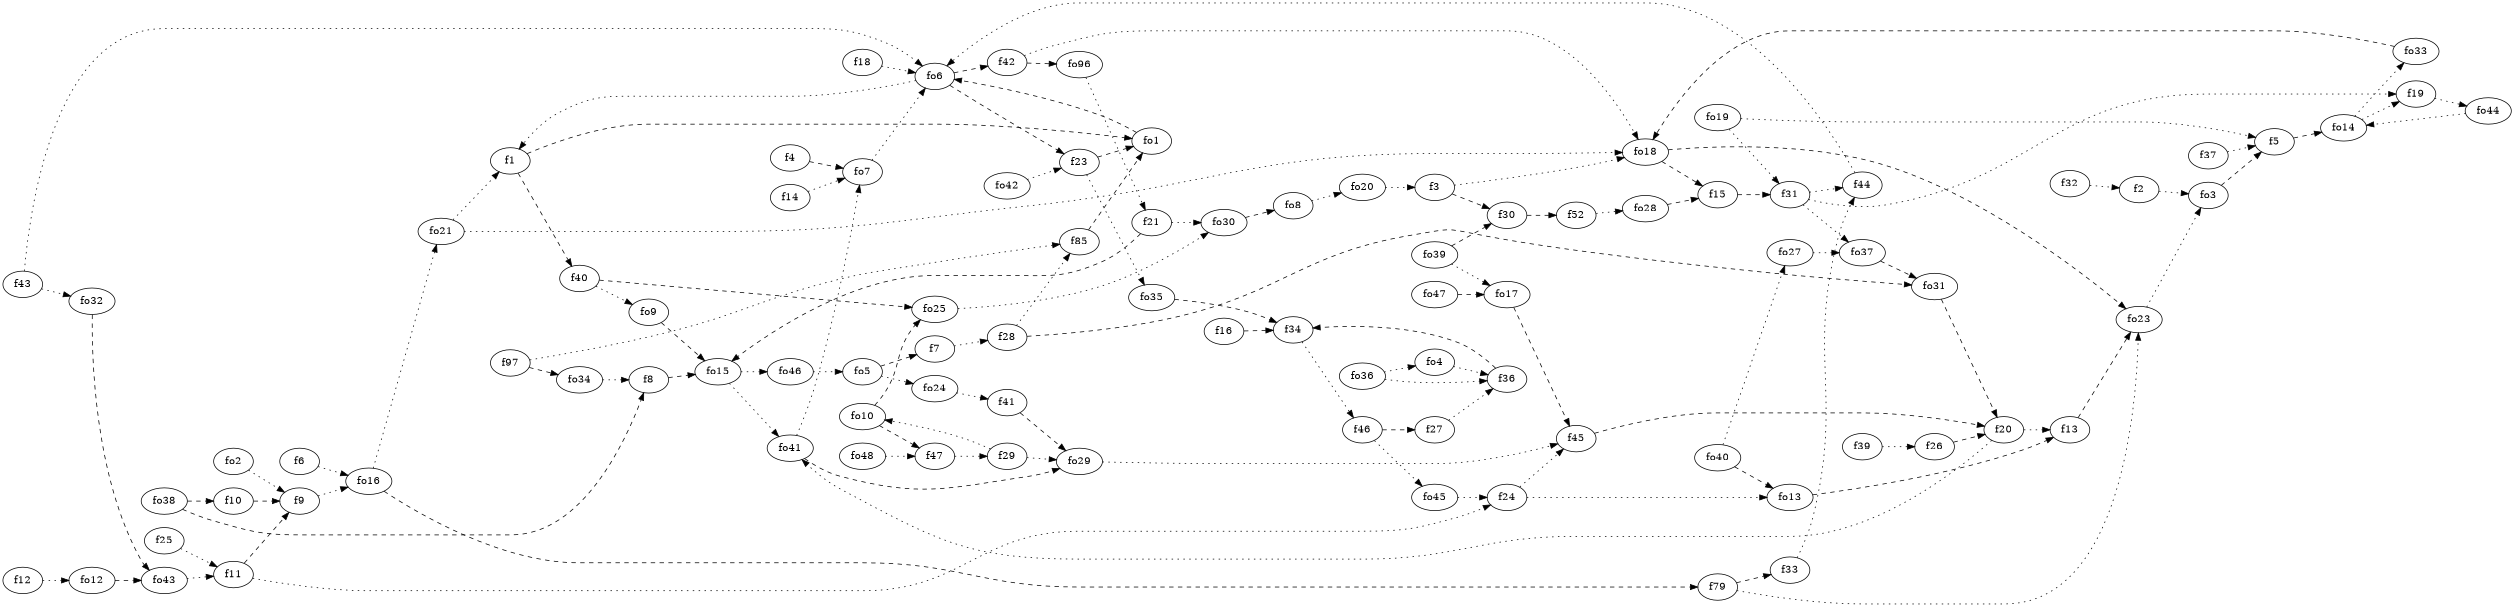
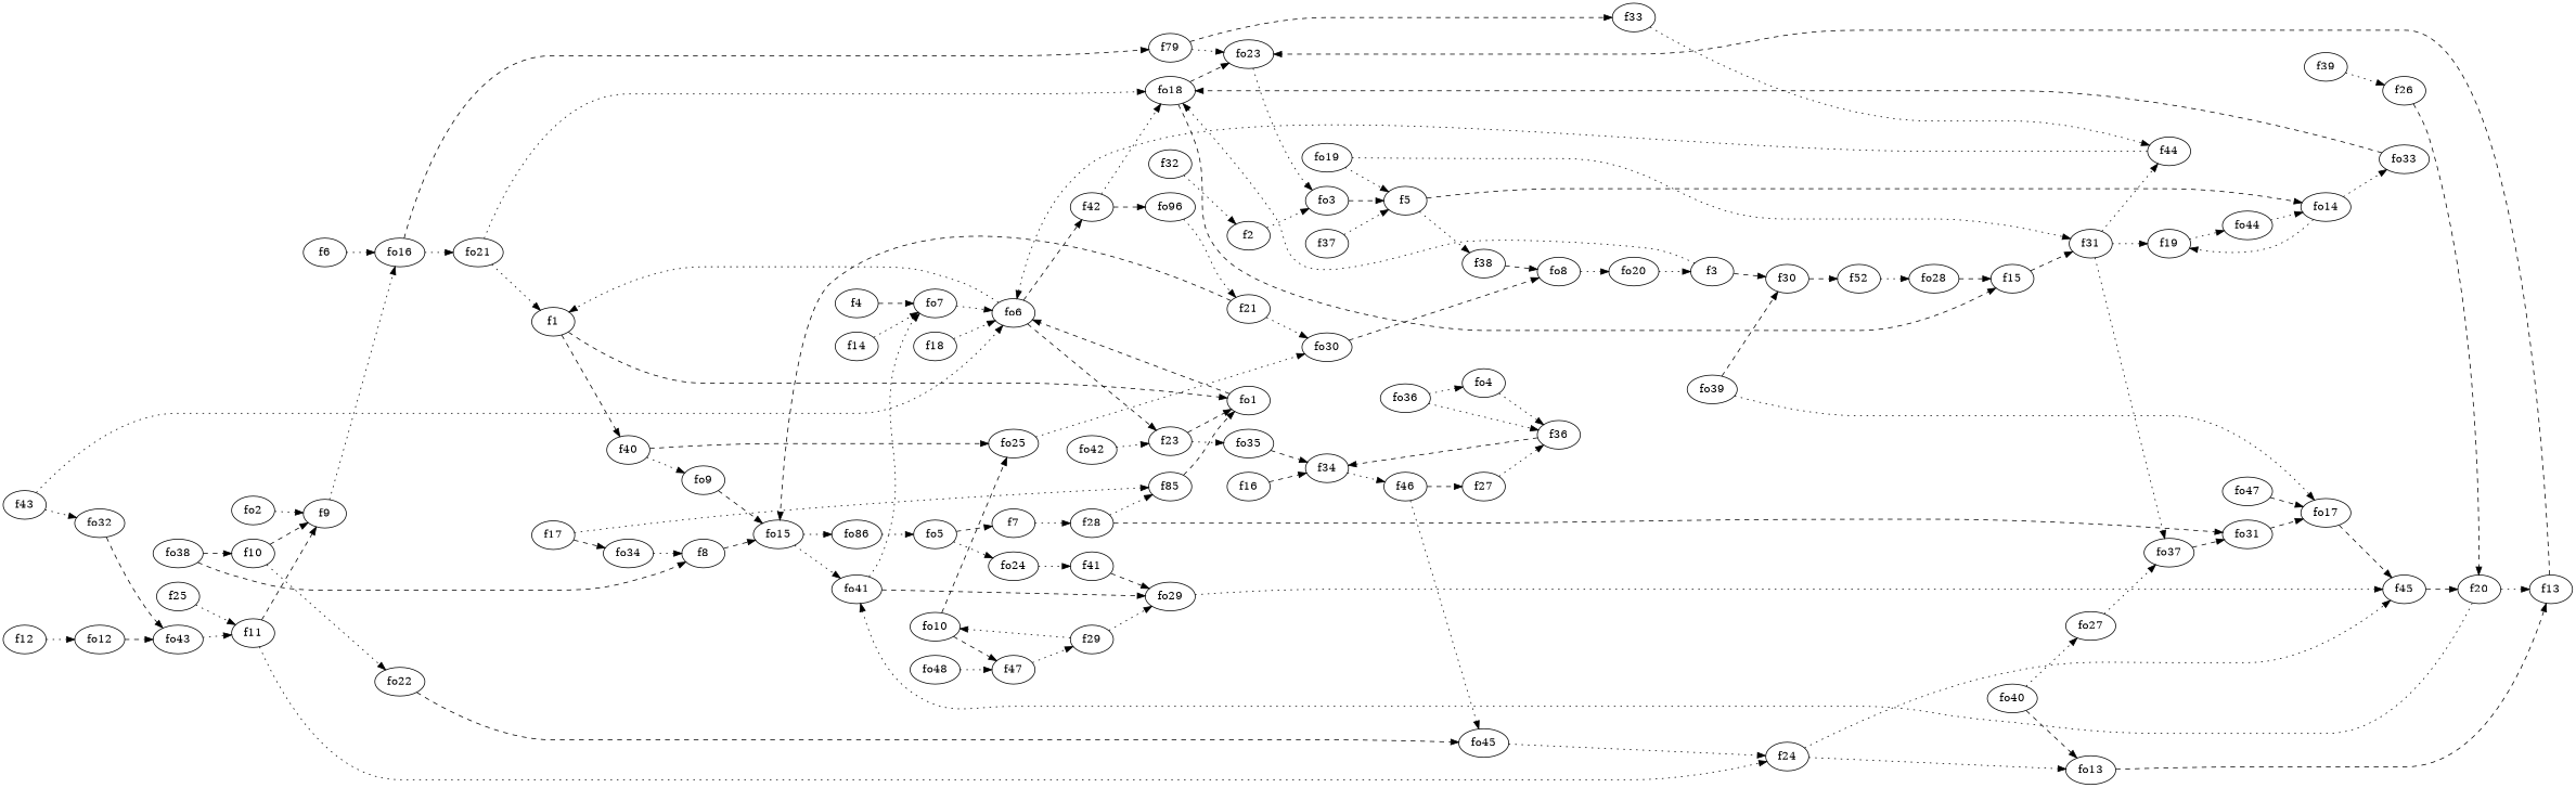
  strict digraph {
    rankdir=LR
    edge [style=dotted weight=2]
    f1
    f40
    fo1
    fo9
    fo25
    fo6
    f2
    fo3
    f5
    f3
    f30
    fo18
    n13 [label=f52]
    fo23
    f15
    f4
    fo7
+   f38
    fo14
    fo8
    f19
    fo33
    f6
    fo16
    n25 [label=f79]
    fo21
    f7
    f28
    n29 [label=f85]
    fo31
    f8
    fo15
    fo41
-   fo46
+   fo46 [label=fo86]
    f9
    f10
+   fo22
    fo45
    f11
    f24
    f45
    fo13
    f12
    fo12
    fo43
    f13
    f14
    f31
    f44
    fo37
    f16
    f34
    f46
-   f17 [label=f97]
+   f17
    fo34
    f18
    f23
    f42
    fo44
    f20
    fo29
    f21
    fo30
    fo28
    fo35
    f25
    f26
    f27
    f36
    fo17
    f29
    fo10
    f47
    f32
    f33
    f37
    fo20
    f39
    f41
    n80 [label=fo96]
    f43
    fo32
    fo39
    fo2
    fo4
    fo5
    fo24
    fo19
    fo27
    fo36
    fo38
    fo40
    fo42
    fo47
    fo48
    f1 -> f40 [style=dashed]
    f1 -> fo1 [style=dashed]
    f40 -> fo9
    f40 -> fo25 [style=dashed]
    fo1 -> fo6 [style=dashed]
    fo9 -> fo15 [style=dashed]
    fo25 -> fo30
    fo6 -> f1
    fo6 -> f23 [style=dashed]
    fo6 -> f42 [style=dashed]
    f2 -> fo3
    fo3 -> f5 [style=dashed]
+   f5 -> f38
    f5 -> fo14 [style=dashed]
    f3 -> f30 [style=dashed]
    f3 -> fo18
    f30 -> n13 [style=dashed]
    fo18 -> fo23 [style=dashed]
    fo18 -> f15 [style=dashed]
    n13 -> fo28
    fo23 -> fo3
    f15 -> f31 [style=dashed]
    f4 -> fo7 [style=dashed]
    fo7 -> fo6
+   f38 -> fo8 [style=dashed]
    fo14 -> f19
    fo14 -> fo33
    fo8 -> fo20
    f19 -> fo44
    fo33 -> fo18 [style=dashed]
    f6 -> fo16
    fo16 -> n25 [style=dashed]
    fo16 -> fo21
    n25 -> fo23
    n25 -> f33 [style=dashed]
    fo21 -> f1
    fo21 -> fo18
    f7 -> f28
    f28 -> n29
    f28 -> fo31 [style=dashed]
    n29 -> fo1 [style=dashed]
-   fo31 -> f20 [style=dashed]
+   fo31 -> fo17 [style=dashed]
    f8 -> fo15 [style=dashed]
    fo15 -> fo41
    fo15 -> fo46
    fo41 -> fo7
    fo41 -> fo29 [style=dashed]
    fo46 -> fo5
    f9 -> fo16
    f10 -> f9 [style=dashed]
+   f10 -> fo22
+   fo22 -> fo45 [style=dashed]
    fo45 -> f24
    f11 -> f9 [style=dashed]
    f11 -> f24
    f24 -> f45
    f24 -> fo13
    f45 -> f20 [style=dashed]
    fo13 -> f13 [style=dashed]
    f12 -> fo12
    fo12 -> fo43 [style=dashed]
    fo43 -> f11
    f13 -> fo23 [style=dashed]
    f14 -> fo7
    f31 -> f19
    f31 -> f44
    f31 -> fo37
    f44 -> fo6
    fo37 -> fo31 [style=dashed]
    f16 -> f34 [style=dashed]
    f34 -> f46
    f46 -> fo45
    f46 -> f27 [style=dashed]
    f17 -> n29
    f17 -> fo34 [style=dashed]
    fo34 -> f8
    f18 -> fo6
    f23 -> fo1 [style=dashed]
    f23 -> fo35
    f42 -> fo18
    f42 -> n80 [style=dashed]
    fo44 -> fo14
    f20 -> fo41
    f20 -> f13
    fo29 -> f45
    f21 -> fo15 [style=dashed]
    f21 -> fo30
    fo30 -> fo8 [style=dashed]
    fo28 -> f15 [style=dashed]
    fo35 -> f34 [style=dashed]
    f25 -> f11
    f26 -> f20 [style=dashed]
    f27 -> f36
    f36 -> f34 [style=dashed]
    fo17 -> f45 [style=dashed]
    f29 -> fo29
    f29 -> fo10
    fo10 -> fo25 [style=dashed]
    fo10 -> f47 [style=dashed]
    f47 -> f29
    f32 -> f2
    f33 -> f44
    f37 -> f5
    fo20 -> f3
    f39 -> f26
    f41 -> fo29 [style=dashed]
    n80 -> f21
    f43 -> fo6
    f43 -> fo32
    fo32 -> fo43 [style=dashed]
    fo39 -> f30 [style=dashed]
    fo39 -> fo17
    fo2 -> f9
    fo4 -> f36
    fo5 -> f7 [style=dashed]
    fo5 -> fo24
    fo24 -> f41
    fo19 -> f5
    fo19 -> f31
    fo27 -> fo37
    fo36 -> f36
    fo36 -> fo4
    fo38 -> f8 [style=dashed]
    fo38 -> f10 [style=dashed]
    fo40 -> fo13 [style=dashed]
    fo40 -> fo27
    fo42 -> f23
    fo47 -> fo17 [style=dashed]
    fo48 -> f47
  }
